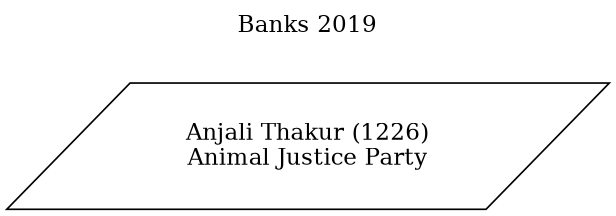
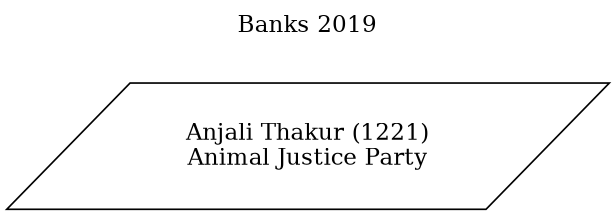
  digraph {
    label="Banks 2019"
    labelloc=t
    mclimit=10
    rankdir=LR
-   n1 [label="Anjali Thakur (1226)\nAnimal Justice Party" shape=parallelogram]
+   n1 [label="Anjali Thakur (1221)\nAnimal Justice Party" shape=parallelogram]
  }
